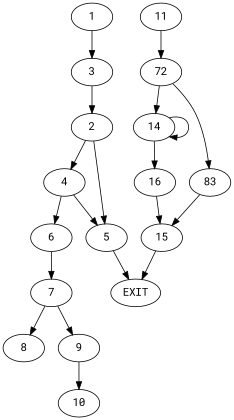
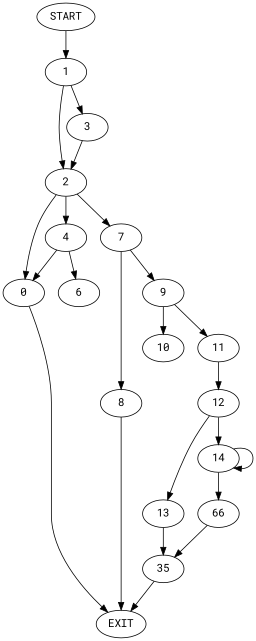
  digraph {
    fontname="Roboto Mono"
    node [fontname="Roboto Mono"]
    edge [fontname="Roboto Mono"]
+   n1 [label=START]
    1
    2
    3
    n5 [label=EXIT]
    4
-   5
+   5 [label=0]
    6
    7
    8
    9
    10
    11
-   12 [label=72]
-   13 [label=83]
+   12
+   13
    14
-   15
-   16
+   15 [label=35]
+   16 [label=66]
+   n1 -> 1
+   1 -> 2
    1 -> 3
    2 -> 4
    2 -> 5
    3 -> 2
    4 -> 5
    4 -> 6
    5 -> n5
-   6 -> 7
+   2 -> 7
    7 -> 8
    7 -> 9
+   8 -> n5
    9 -> 10
+   9 -> 11
    11 -> 12
    12 -> 13
    12 -> 14
    13 -> 15
    14 -> 14
    14 -> 16
    15 -> n5
    16 -> 15
  }
